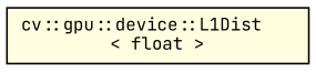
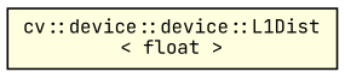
  digraph {
    rankdir=LR
    fontname="JetBrains Mono"
-   n1 [color=black fillcolor=lightyellow fontname="JetBrains Mono" fontsize=10 height=0.2 label="cv::gpu::device::L1Dist\l\< float \>" shape=record style=filled width=0.4]
+   n1 [color=black fillcolor=lightyellow fontname="JetBrains Mono" fontsize=10 height=0.2 label="cv::device::device::L1Dist\l\< float \>" shape=record style=filled width=0.4]
  }
